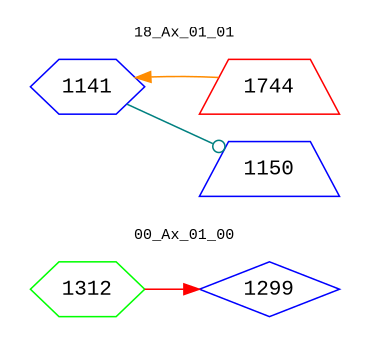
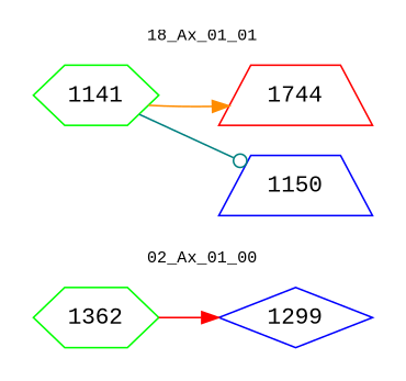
  digraph {
    fontname="Liberation Mono"
    rankdir=LR
    node [color=green fontname="Liberation Mono" shape=hexagon]
    edge [arrowhead=normal fontname="Liberation Mono"]
-   n1 [label=1312]
+   n1 [label=1362]
    n2 [color=blue label=1299 shape=diamond]
-   n3 [color=blue label=1141]
+   n3 [label=1141]
    n4 [color=blue label=1150 shape=trapezium]
    n5 [color=red label=1744 shape=trapezium]
    subgraph cluster_1 {
      color=white
      fontsize=10
-     label="00_Ax_01_00"
+     label="02_Ax_01_00"
      n1
      n2
    }
    subgraph cluster_2 {
      color=white
      fontsize=10
      label="18_Ax_01_01"
      n3
      n4
      n5
    }
    n1 -> n2 [color=red]
    n3 -> n4 [arrowhead=odot color=teal]
-   n5 -> n3 [color=darkorange]
+   n3 -> n5 [color=darkorange]
  }
